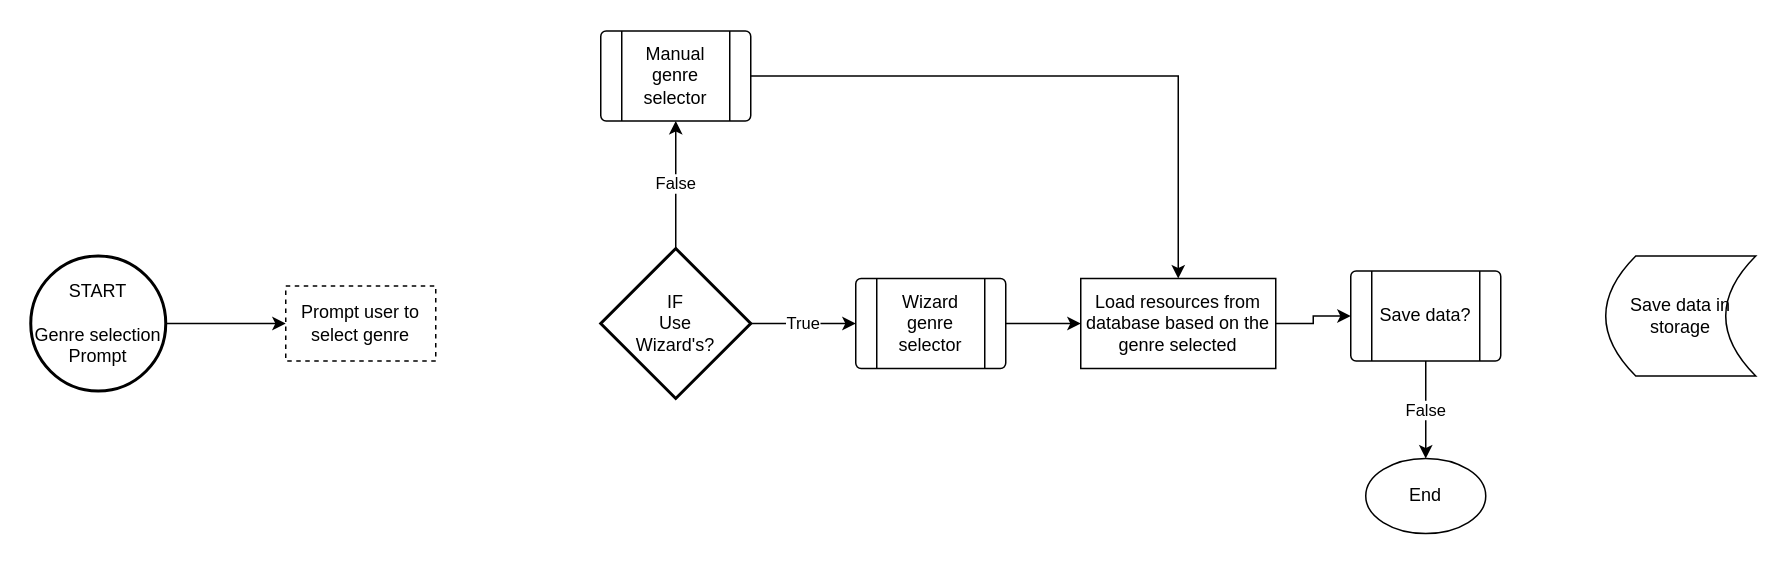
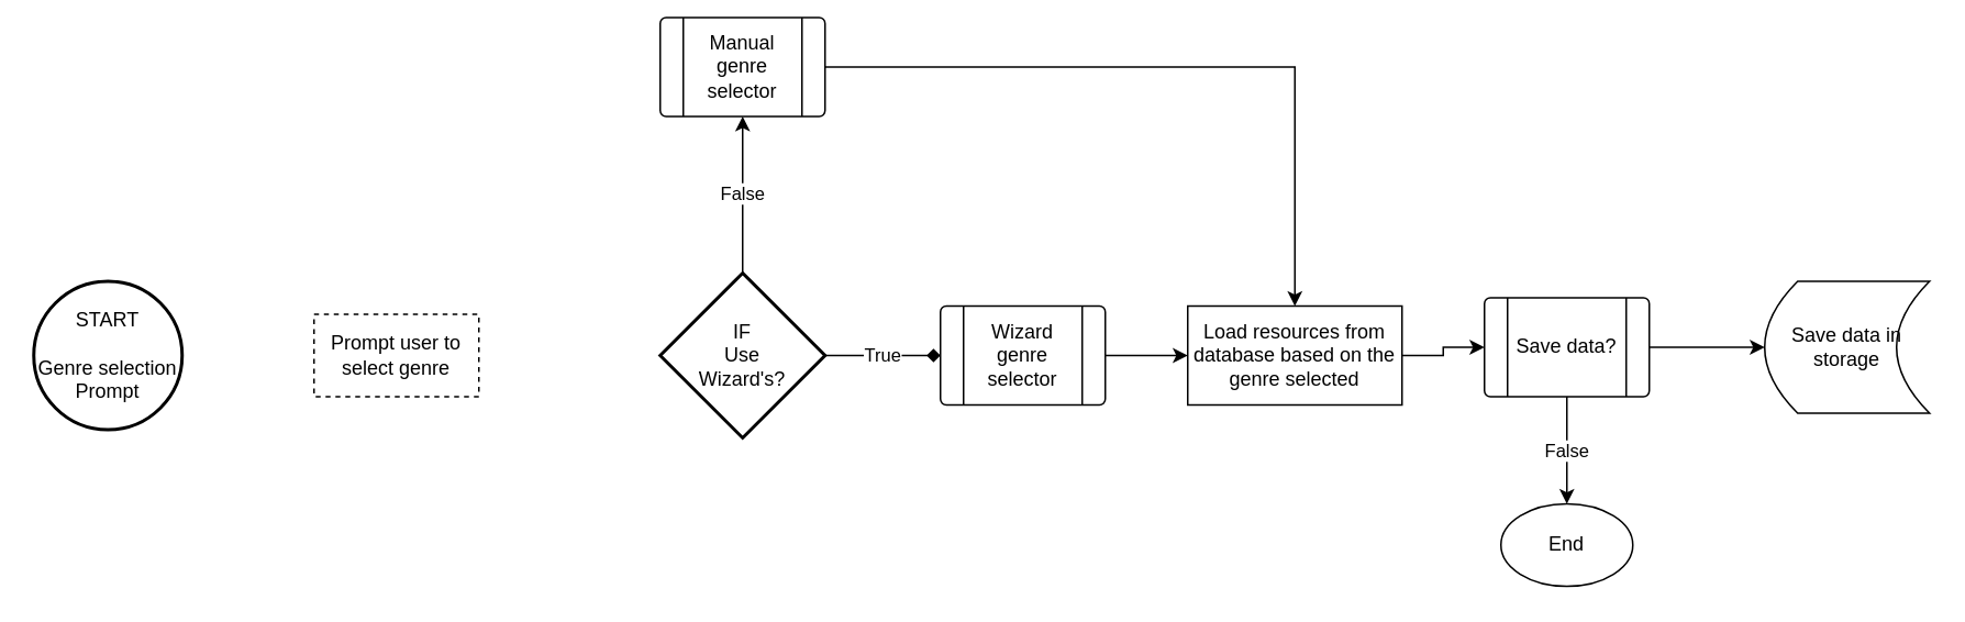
  <mxCell id="0" />
  <mxCell id="1" parent="0" />
- <mxCell id="2" style="edgeStyle=orthogonalEdgeStyle;rounded=0;orthogonalLoop=1;jettySize=auto;html=1;entryX=0;entryY=0.5;entryDx=0;entryDy=0;" parent="1" source="3" target="4" edge="1"><mxGeometry relative="1" as="geometry" /></mxCell>
  <mxCell id="3" value="START&lt;br&gt;&lt;br&gt;Genre selection&lt;br&gt;Prompt" style="strokeWidth=2;html=1;shape=mxgraph.flowchart.start_2;whiteSpace=wrap;" parent="1" vertex="1"><mxGeometry x="20" y="170" width="90" height="90" as="geometry" /></mxCell>
  <mxCell id="4" value="Prompt user to select genre" style="rounded=0;whiteSpace=wrap;html=1;dashed=1;" parent="1" vertex="1"><mxGeometry x="190" y="190" width="100" height="50" as="geometry" /></mxCell>
  <mxCell id="5" style="edgeStyle=orthogonalEdgeStyle;rounded=0;orthogonalLoop=1;jettySize=auto;html=1;entryX=0;entryY=0.5;entryDx=0;entryDy=0;" edge="1" parent="1" source="6" target="18"><mxGeometry relative="1" as="geometry" /></mxCell>
  <mxCell id="6" value="Wizard&lt;br&gt;genre selector" style="verticalLabelPosition=middle;verticalAlign=middle;html=1;shape=process;whiteSpace=wrap;rounded=1;size=0.14;arcSize=6;labelPosition=center;align=center;" parent="1" vertex="1"><mxGeometry x="570" y="185" width="100" height="60" as="geometry" /></mxCell>
  <mxCell id="7" value="False" style="edgeStyle=orthogonalEdgeStyle;rounded=0;orthogonalLoop=1;jettySize=auto;html=1;entryX=0.5;entryY=1;entryDx=0;entryDy=0;" parent="1" source="9" target="11" edge="1"><mxGeometry relative="1" as="geometry" /></mxCell>
- <mxCell id="8" value="True" style="edgeStyle=orthogonalEdgeStyle;rounded=0;orthogonalLoop=1;jettySize=auto;html=1;entryX=0;entryY=0.5;entryDx=0;entryDy=0;" parent="1" source="9" target="6" edge="1"><mxGeometry relative="1" as="geometry" /></mxCell>
+ <mxCell id="8" value="True" style="edgeStyle=orthogonalEdgeStyle;rounded=0;orthogonalLoop=1;jettySize=auto;html=1;entryX=0;entryY=0.5;entryDx=0;entryDy=0;endArrow=diamond;" parent="1" source="9" target="6" edge="1"><mxGeometry relative="1" as="geometry" /></mxCell>
  <mxCell id="9" value="IF&lt;br&gt;Use&lt;br&gt;Wizard's?" style="strokeWidth=2;html=1;shape=mxgraph.flowchart.decision;whiteSpace=wrap;" parent="1" vertex="1"><mxGeometry x="400" y="165" width="100" height="100" as="geometry" /></mxCell>
  <mxCell id="10" style="edgeStyle=orthogonalEdgeStyle;rounded=0;orthogonalLoop=1;jettySize=auto;html=1;entryX=0.5;entryY=0;entryDx=0;entryDy=0;" edge="1" parent="1" source="11" target="18"><mxGeometry relative="1" as="geometry" /></mxCell>
- <mxCell id="11" value="Manual&lt;br&gt;genre selector" style="verticalLabelPosition=middle;verticalAlign=middle;html=1;shape=process;whiteSpace=wrap;rounded=1;size=0.14;arcSize=6;labelPosition=center;align=center;" parent="1" vertex="1"><mxGeometry x="400" y="20" width="100" height="60" as="geometry" /></mxCell>
+ <mxCell id="11" value="Manual&lt;br&gt;genre selector" style="verticalLabelPosition=middle;verticalAlign=middle;html=1;shape=process;whiteSpace=wrap;rounded=1;size=0.14;arcSize=6;labelPosition=center;align=center;" parent="1" vertex="1"><mxGeometry x="400" y="10" width="100" height="60" as="geometry" /></mxCell>
+ <mxCell id="12" style="edgeStyle=orthogonalEdgeStyle;rounded=0;orthogonalLoop=1;jettySize=auto;html=1;" parent="1" source="14" target="15" edge="1"><mxGeometry relative="1" as="geometry" /></mxCell>
  <mxCell id="13" value="False" style="edgeStyle=orthogonalEdgeStyle;rounded=0;orthogonalLoop=1;jettySize=auto;html=1;entryX=0.5;entryY=0;entryDx=0;entryDy=0;" parent="1" source="14" target="16" edge="1"><mxGeometry relative="1" as="geometry" /></mxCell>
  <mxCell id="14" value="Save data?" style="verticalLabelPosition=middle;verticalAlign=middle;html=1;shape=process;whiteSpace=wrap;rounded=1;size=0.14;arcSize=6;labelPosition=center;align=center;" parent="1" vertex="1"><mxGeometry x="900" width="100" height="60" as="geometry" y="180" /></mxCell>
  <mxCell id="15" value="Save data in&lt;br&gt;storage" style="shape=dataStorage;whiteSpace=wrap;html=1;fixedSize=1;" parent="1" vertex="1"><mxGeometry x="1070" y="170" width="100" height="80" as="geometry" /></mxCell>
  <mxCell id="16" value="End" style="ellipse;whiteSpace=wrap;html=1;" parent="1" vertex="1"><mxGeometry x="910" y="305" width="80" height="50" as="geometry" /></mxCell>
  <mxCell id="17" style="edgeStyle=orthogonalEdgeStyle;rounded=0;orthogonalLoop=1;jettySize=auto;html=1;" edge="1" parent="1" source="18" target="14"><mxGeometry relative="1" as="geometry" /></mxCell>
  <mxCell id="18" value="Load resources from database based on the genre selected" style="rounded=0;whiteSpace=wrap;html=1;" vertex="1" parent="1"><mxGeometry x="720" y="185" width="130" height="60" as="geometry" /></mxCell>
